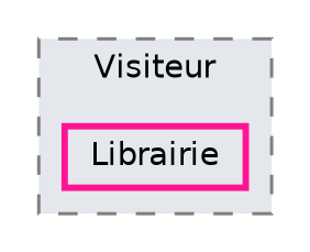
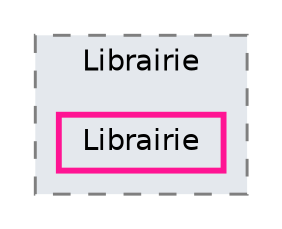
  digraph {
    compound=true
    fontname="DejaVu Sans"
    n1 [color=deeppink fillcolor="#e4e8ed" fontname="DejaVu Sans" fontsize=10 height=0.2 label=Librairie shape=box style="filled,bold" width=0.4]
    subgraph cluster_1 {
      bgcolor="#e4e8ed"
      fontsize=10
-     label=Visiteur
+     label=Librairie
      pencolor=grey50
      style="filled,dashed"
      n1
    }
  }
